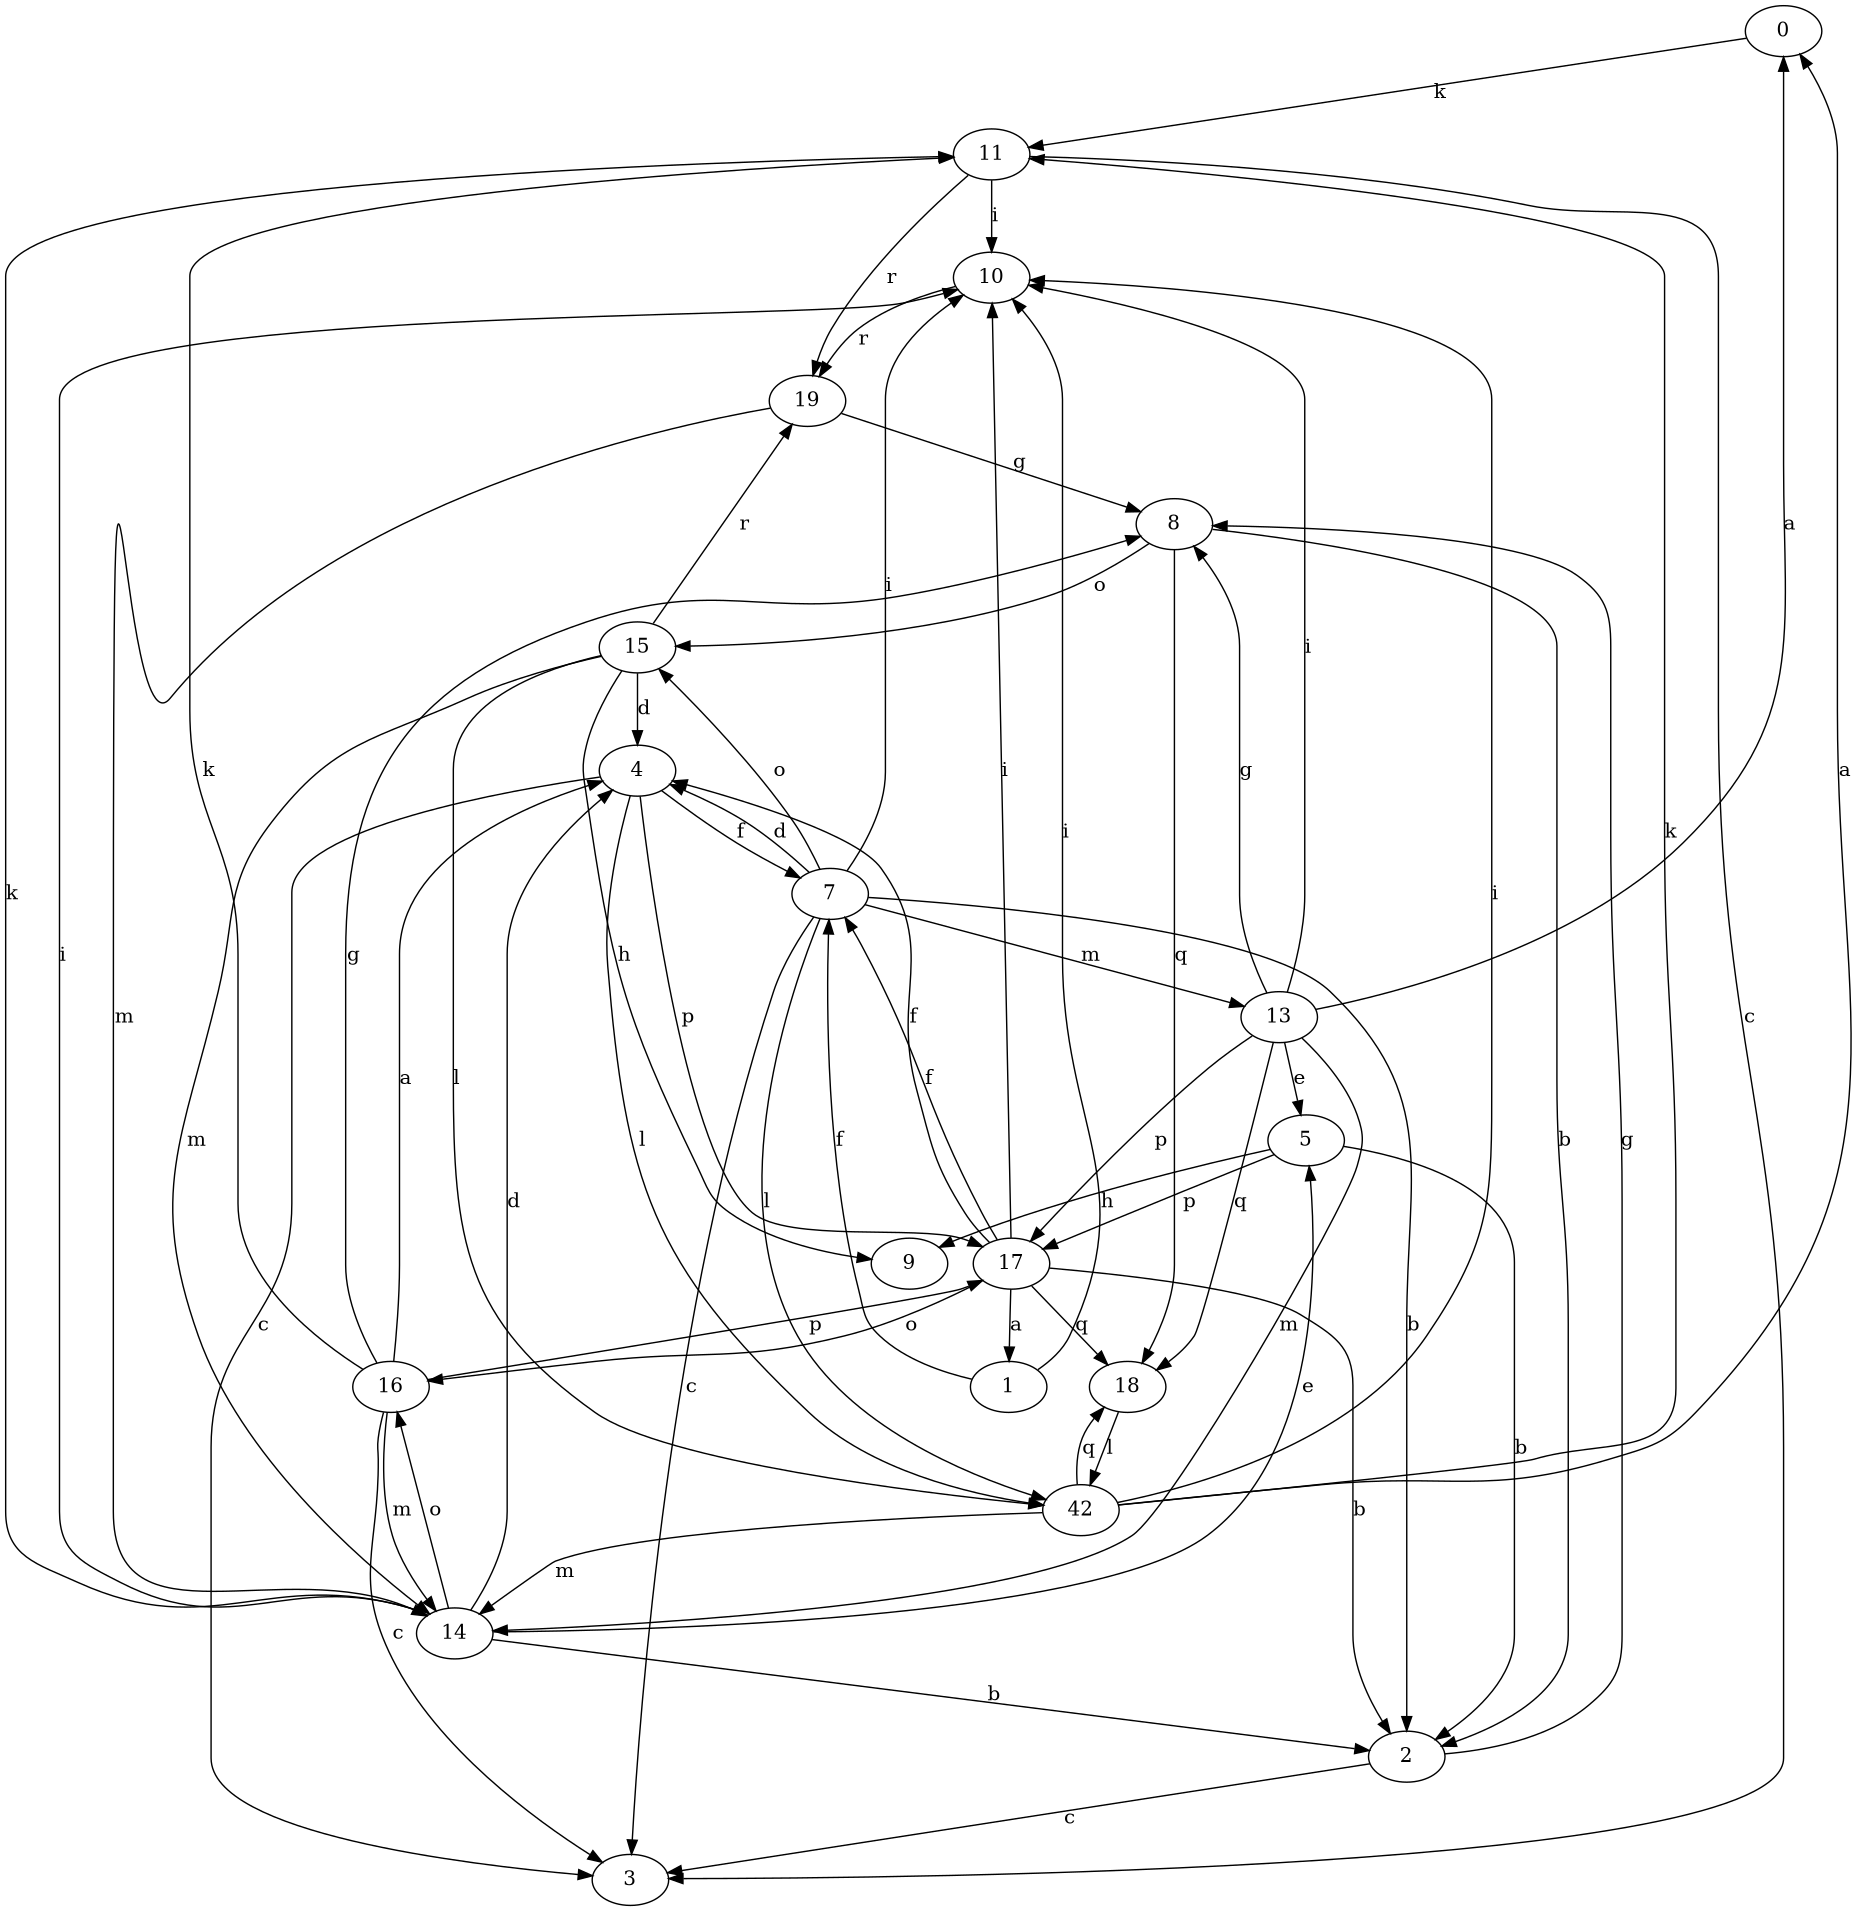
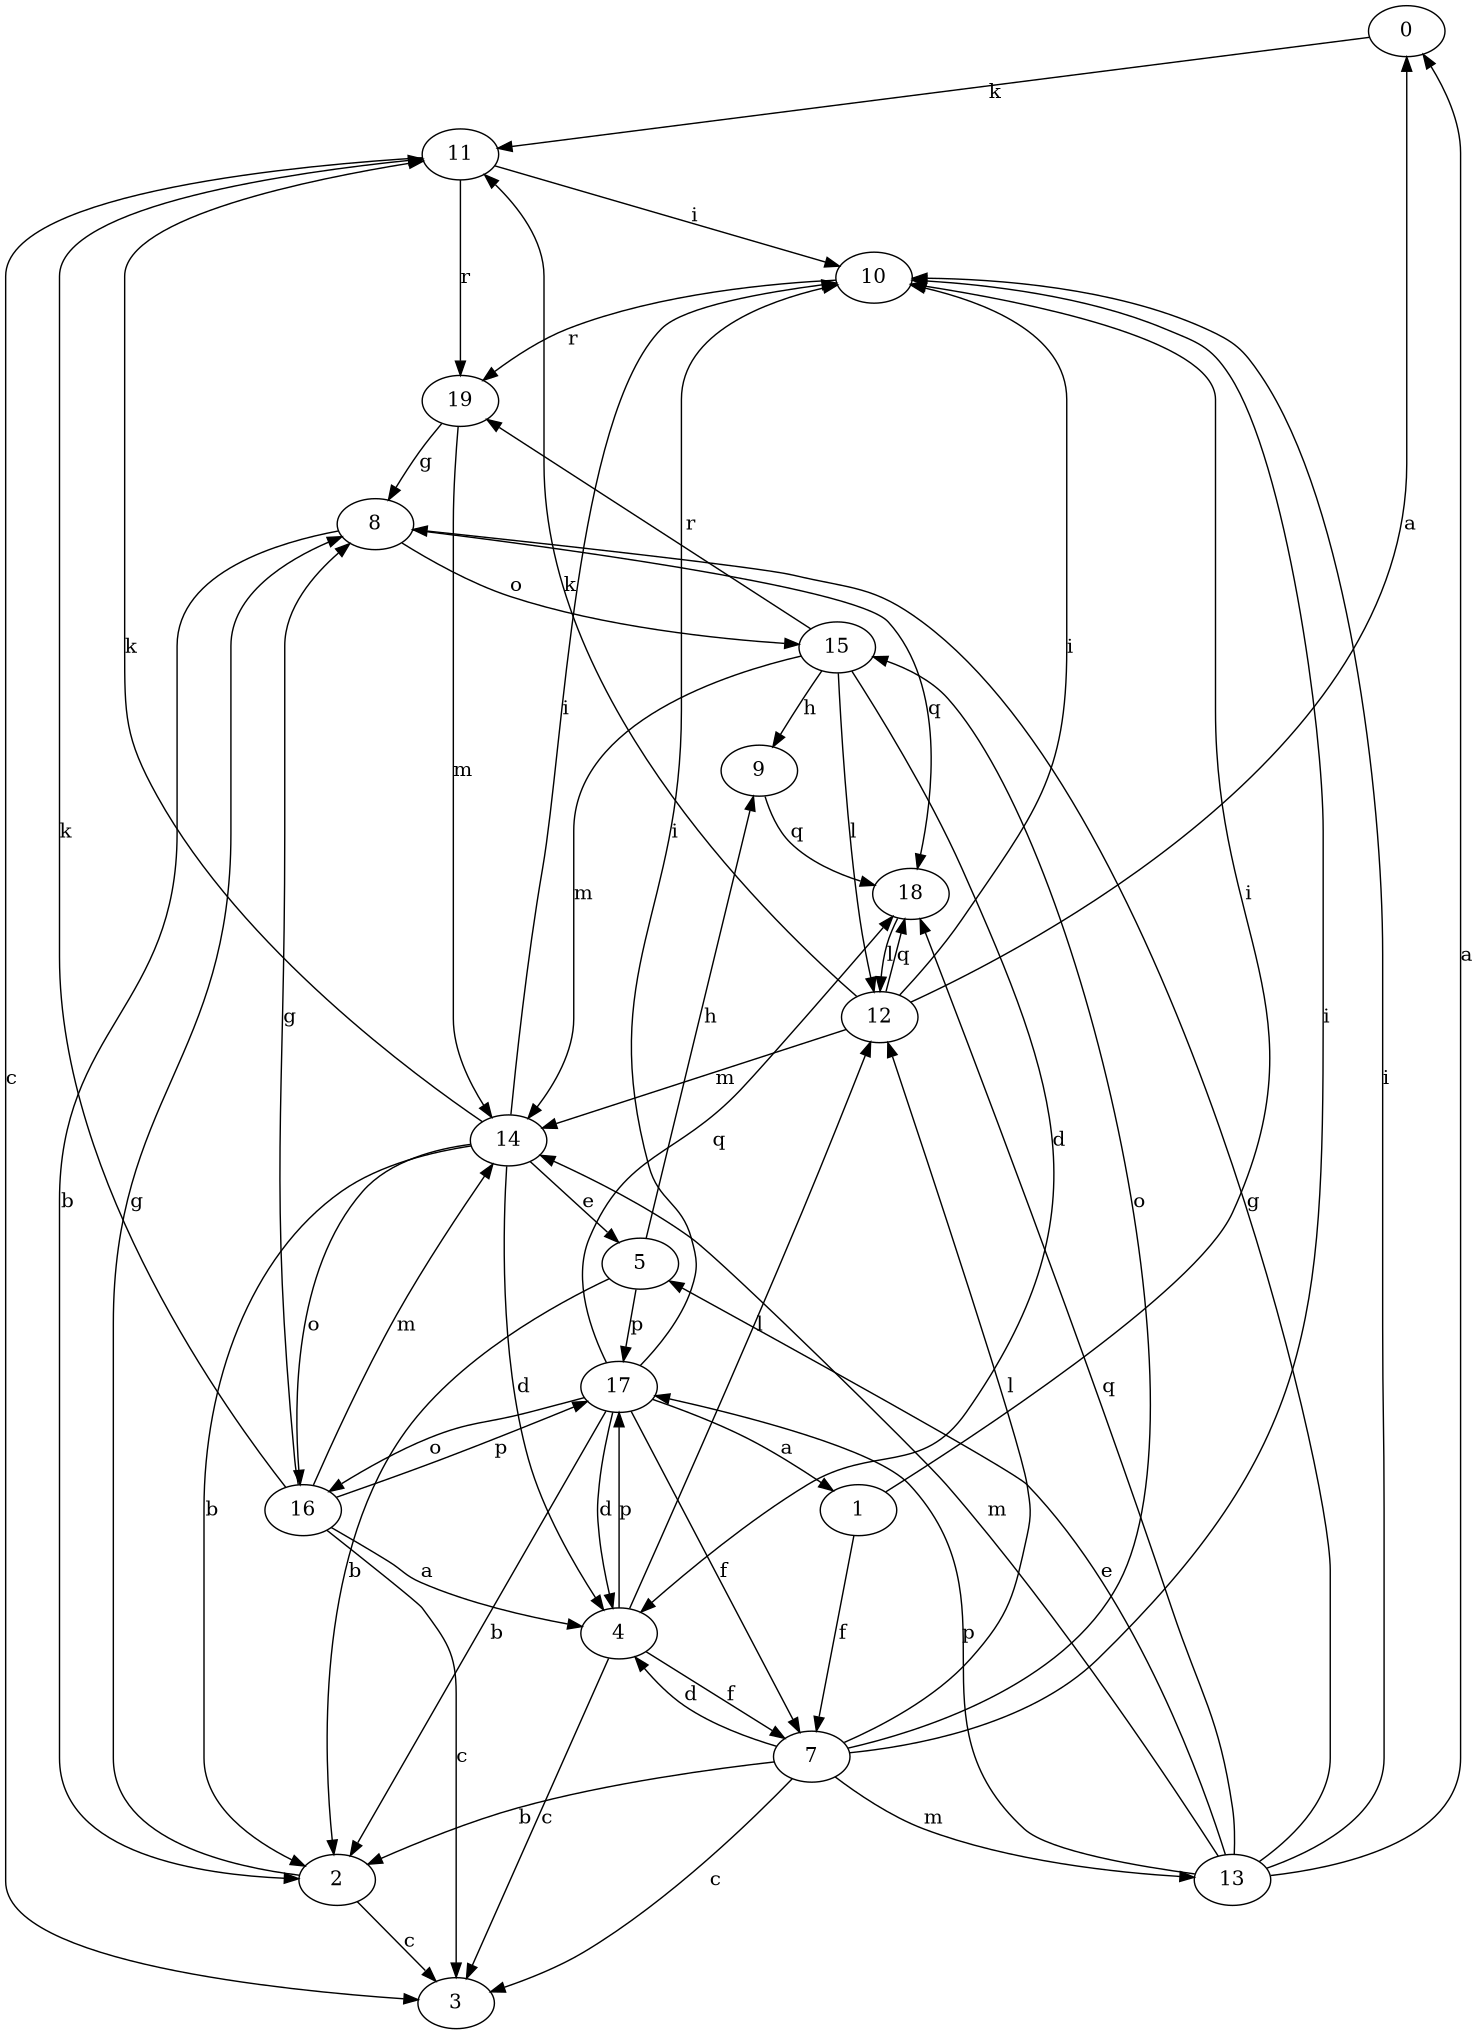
  strict digraph {
    0
    11
    10
    3
    19
    1
    7
    2
    4
-   12 [label=42]
+   12
    13
    15
    8
    18
    17
    14
    16
    5
    9
    0 -> 11 [label=k]
    11 -> 10 [label=i]
    11 -> 3 [label=c]
    11 -> 19 [label=r]
    10 -> 19 [label=r]
    19 -> 8 [label=g]
    19 -> 14 [label=m]
    1 -> 10 [label=i]
    1 -> 7 [label=f]
    7 -> 10 [label=i]
    7 -> 3 [label=c]
    7 -> 2 [label=b]
    7 -> 4 [label=d]
    7 -> 12 [label=l]
    7 -> 13 [label=m]
    7 -> 15 [label=o]
    2 -> 3 [label=c]
    2 -> 8 [label=g]
    4 -> 3 [label=c]
    4 -> 7 [label=f]
    4 -> 12 [label=l]
    4 -> 17 [label=p]
    12 -> 0 [label=a]
    12 -> 11 [label=k]
    12 -> 10 [label=i]
    12 -> 18 [label=q]
    12 -> 14 [label=m]
    13 -> 0 [label=a]
    13 -> 10 [label=i]
    13 -> 8 [label=g]
    13 -> 18 [label=q]
    13 -> 17 [label=p]
    13 -> 14 [label=m]
    13 -> 5 [label=e]
    15 -> 19 [label=r]
    15 -> 4 [label=d]
    15 -> 12 [label=l]
    15 -> 14 [label=m]
    15 -> 9 [label=h]
    8 -> 2 [label=b]
    8 -> 15 [label=o]
    8 -> 18 [label=q]
    18 -> 12 [label=l]
    17 -> 10 [label=i]
    17 -> 1 [label=a]
    17 -> 7 [label=f]
    17 -> 2 [label=b]
-   17 -> 4 [label=f]
+   17 -> 4 [label=d]
    17 -> 18 [label=q]
    17 -> 16 [label=o]
    14 -> 11 [label=k]
    14 -> 10 [label=i]
    14 -> 2 [label=b]
    14 -> 4 [label=d]
    14 -> 16 [label=o]
    14 -> 5 [label=e]
    16 -> 11 [label=k]
    16 -> 3 [label=c]
    16 -> 4 [label=a]
    16 -> 8 [label=g]
    16 -> 17 [label=p]
    16 -> 14 [label=m]
    5 -> 2 [label=b]
    5 -> 17 [label=p]
    5 -> 9 [label=h]
+   9 -> 18 [label=q]
  }
